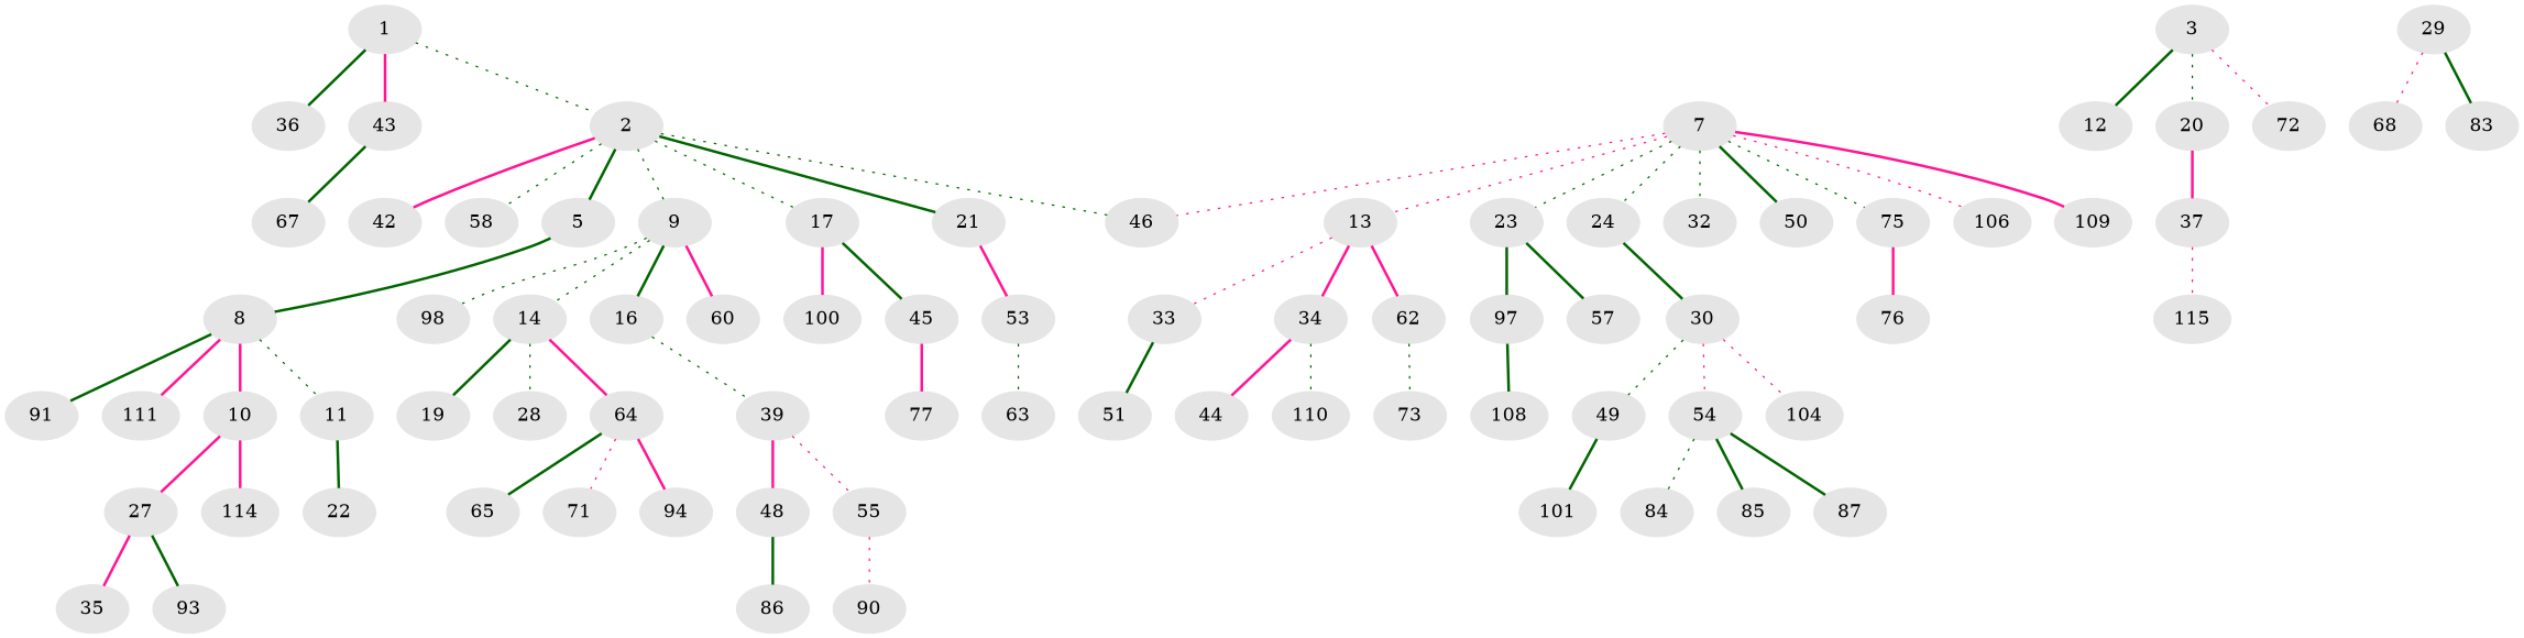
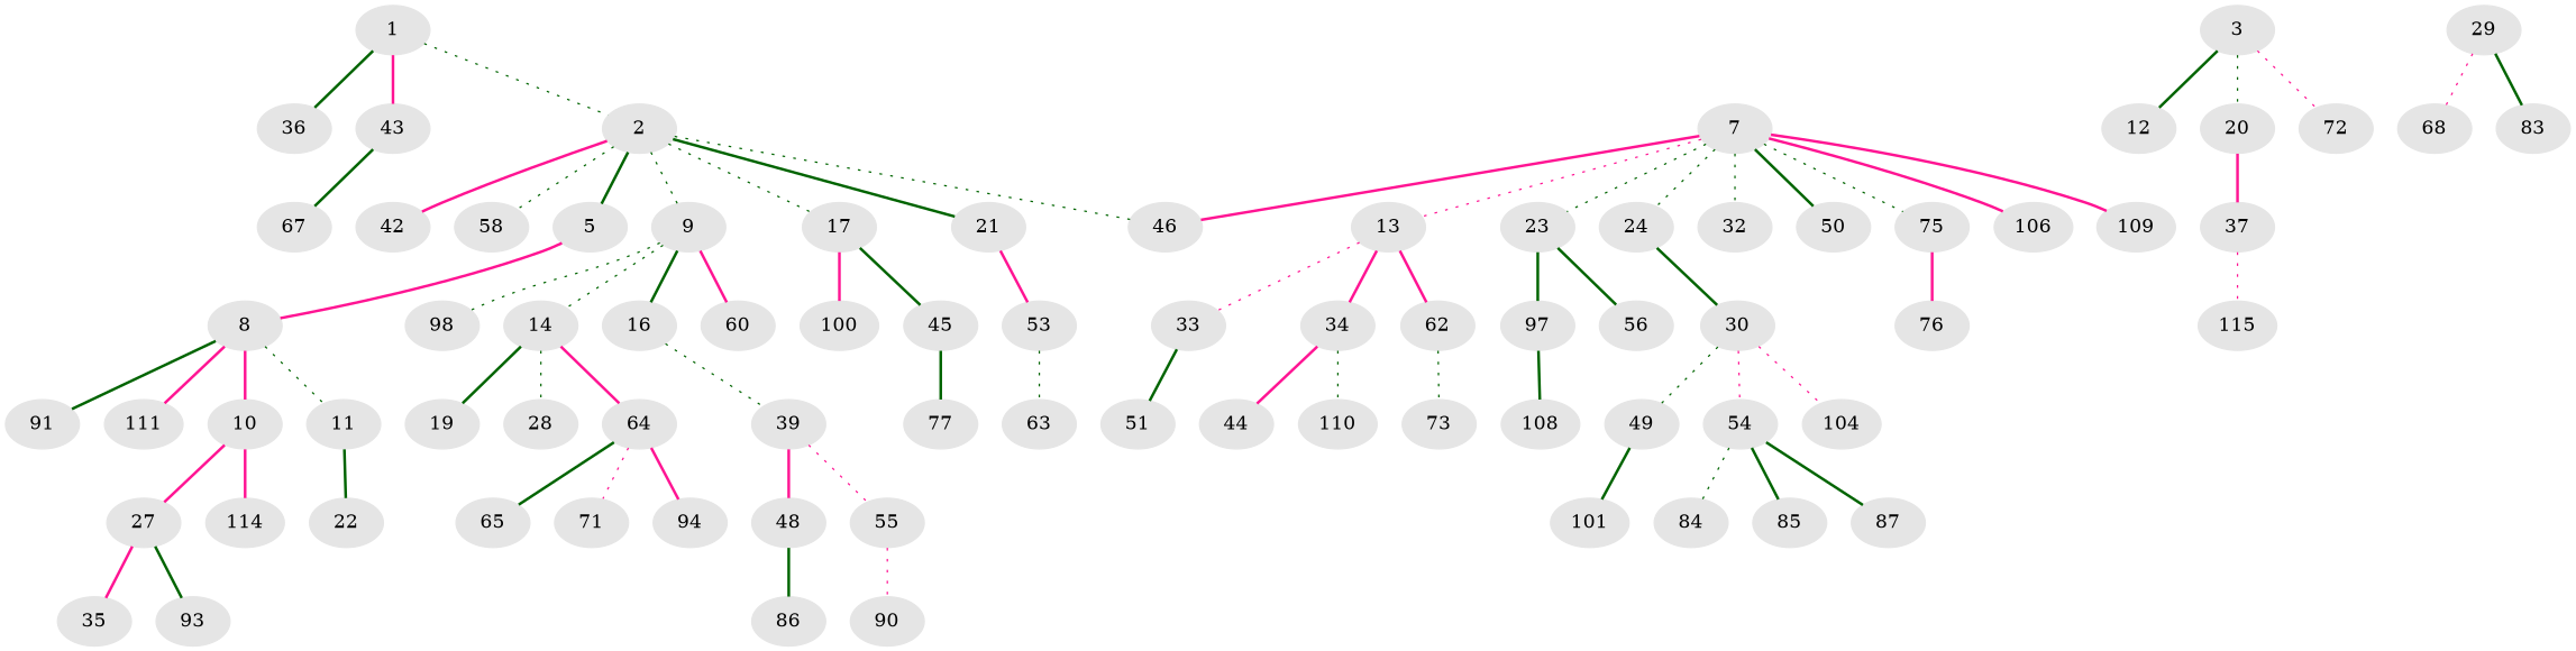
  graph {
    node [color=gray90 style=filled]
    edge [color=darkgreen style=bold]
    1 [super="+25"]
    2 [super="+4"]
    36 [super="+112"]
    43
    5 [super="+88"]
    9 [super="+15"]
    17 [super="+47"]
    21 [super="+92"]
    42
    58
    46
    3 [super="+6"]
    12
    20
    72
    67
    8 [super="+26"]
    7 [super="+18"]
    13 [super="+31"]
    23 [super="+40"]
    24
    32 [super="+59"]
    50
    75 [super="+80"]
    106
    109
    14 [super="+52"]
    16 [super="+82"]
    60
    98
    45 [super="+66"]
    100
    53 [super="+79"]
    37 [super="+61"]
    10
    11
    91
    111
    33 [super="+38"]
    34 [super="+69"]
    62
-   57 [super="+78"]
+   57 [super="+78" label=56]
    97
    30 [super="+95"]
    29 [super="+70"]
    68
    83 [super="+113"]
    76
    27 [super="+56"]
    114
    22 [super="+41"]
    19
    28 [super="+89"]
    64
    39 [super="+96"]
    35
    93
    51
    44
    110
    73 [super="+74"]
    65
    71 [super="+107"]
    94
    48
    55
    77
    115
    63
    108
    49
    54 [super="+81"]
    104
    101
    84
    85 [super="+99"]
    87
    86
    90 [super="+105"]
    1 -- 2 [style=dotted]
    1 -- 36
    1 -- 43 [color=deeppink]
    2 -- 5
    2 -- 9 [style=dotted]
    2 -- 17 [style=dotted]
    2 -- 21
    2 -- 42 [color=deeppink]
    2 -- 58 [style=dotted]
    2 -- 46 [style=dotted]
    43 -- 67
-   5 -- 8
+   5 -- 8 [color=deeppink]
    9 -- 14 [style=dotted]
    9 -- 16
    9 -- 60 [color=deeppink]
    9 -- 98 [style=dotted]
    17 -- 45
    17 -- 100 [color=deeppink]
    21 -- 53 [color=deeppink]
    3 -- 12
    3 -- 20 [style=dotted]
    3 -- 72 [color=deeppink style=dotted]
    20 -- 37 [color=deeppink]
    8 -- 10 [color=deeppink]
    8 -- 11 [style=dotted]
    8 -- 91
    8 -- 111 [color=deeppink]
-   7 -- 46 [color=deeppink style=dotted]
+   7 -- 46 [color=deeppink]
    7 -- 13 [color=deeppink style=dotted]
    7 -- 23 [style=dotted]
    7 -- 24 [style=dotted]
    7 -- 32 [style=dotted]
    7 -- 50
    7 -- 75 [style=dotted]
-   7 -- 106 [color=deeppink style=dotted]
+   7 -- 106 [color=deeppink]
    7 -- 109 [color=deeppink]
    13 -- 33 [color=deeppink style=dotted]
    13 -- 34 [color=deeppink]
    13 -- 62 [color=deeppink]
    23 -- 57
    23 -- 97
    24 -- 30
    75 -- 76 [color=deeppink]
    14 -- 19
    14 -- 28 [style=dotted]
    14 -- 64 [color=deeppink]
    16 -- 39 [style=dotted]
-   45 -- 77 [color=deeppink]
+   45 -- 77
    53 -- 63 [style=dotted]
    37 -- 115 [color=deeppink style=dotted]
    10 -- 27 [color=deeppink]
    10 -- 114 [color=deeppink]
    11 -- 22
    33 -- 51
    34 -- 44 [color=deeppink]
    34 -- 110 [style=dotted]
    62 -- 73 [style=dotted]
    97 -- 108
    30 -- 49 [style=dotted]
    30 -- 54 [color=deeppink style=dotted]
    30 -- 104 [color=deeppink style=dotted]
    29 -- 68 [color=deeppink style=dotted]
    29 -- 83
    27 -- 35 [color=deeppink]
    27 -- 93
    64 -- 65
    64 -- 71 [color=deeppink style=dotted]
    64 -- 94 [color=deeppink]
    39 -- 48 [color=deeppink]
    39 -- 55 [color=deeppink style=dotted]
    48 -- 86
    55 -- 90 [color=deeppink style=dotted]
    49 -- 101
    54 -- 84 [style=dotted]
    54 -- 85
    54 -- 87
  }
